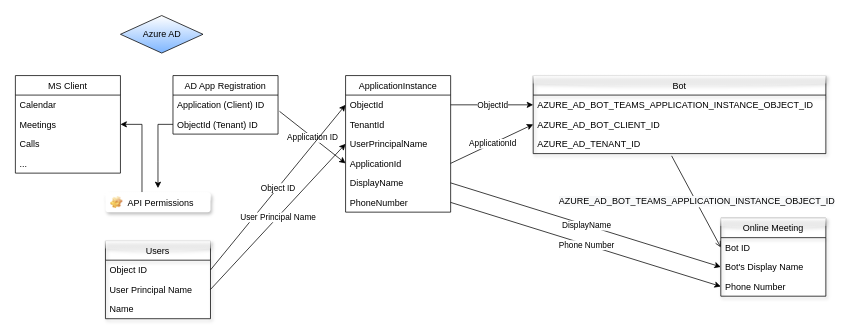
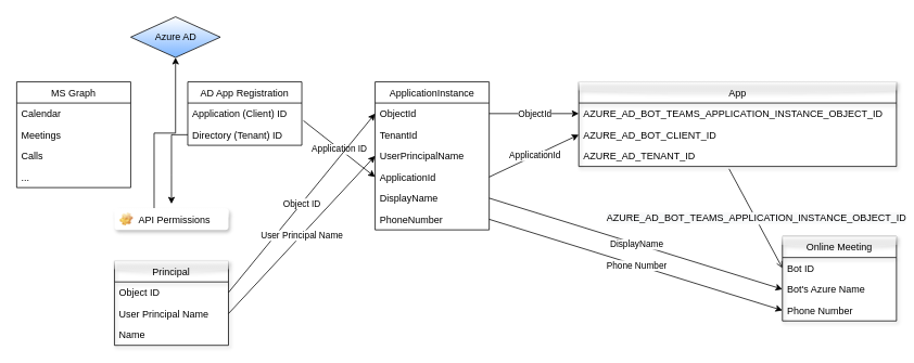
  <mxCell id="0" />
  <mxCell id="1" parent="0" />
- <mxCell id="2" value="MS Client" style="swimlane;fontStyle=0;childLayout=stackLayout;horizontal=1;startSize=26;fillColor=none;horizontalStack=0;resizeParent=1;resizeParentMax=0;resizeLast=0;collapsible=1;marginBottom=0;" vertex="1" parent="1"><mxGeometry x="20" y="100" width="140" height="130" as="geometry" /></mxCell>
+ <mxCell id="2" value="MS Graph" style="swimlane;fontStyle=0;childLayout=stackLayout;horizontal=1;startSize=26;fillColor=none;horizontalStack=0;resizeParent=1;resizeParentMax=0;resizeLast=0;collapsible=1;marginBottom=0;" vertex="1" parent="1"><mxGeometry x="20" y="100" width="140" height="130" as="geometry" /></mxCell>
  <mxCell id="3" value="Calendar" style="text;strokeColor=none;fillColor=none;align=left;verticalAlign=top;spacingLeft=4;spacingRight=4;overflow=hidden;rotatable=0;points=[[0,0.5],[1,0.5]];portConstraint=eastwest;" vertex="1" parent="2"><mxGeometry y="26" width="140" height="26" as="geometry" /></mxCell>
  <mxCell id="4" value="Meetings" style="text;strokeColor=none;fillColor=none;align=left;verticalAlign=top;spacingLeft=4;spacingRight=4;overflow=hidden;rotatable=0;points=[[0,0.5],[1,0.5]];portConstraint=eastwest;" vertex="1" parent="2"><mxGeometry y="52" width="140" height="26" as="geometry" /></mxCell>
  <mxCell id="5" value="Calls" style="text;strokeColor=none;fillColor=none;align=left;verticalAlign=top;spacingLeft=4;spacingRight=4;overflow=hidden;rotatable=0;points=[[0,0.5],[1,0.5]];portConstraint=eastwest;" vertex="1" parent="2"><mxGeometry y="78" width="140" height="26" as="geometry" /></mxCell>
  <mxCell id="6" value="..." style="text;strokeColor=none;fillColor=none;align=left;verticalAlign=top;spacingLeft=4;spacingRight=4;overflow=hidden;rotatable=0;points=[[0,0.5],[1,0.5]];portConstraint=eastwest;" vertex="1" parent="2"><mxGeometry y="104" width="140" height="26" as="geometry" /></mxCell>
  <mxCell id="7" value="AD App Registration" style="swimlane;fontStyle=0;childLayout=stackLayout;horizontal=1;startSize=26;fillColor=none;horizontalStack=0;resizeParent=1;resizeParentMax=0;resizeLast=0;collapsible=1;marginBottom=0;" vertex="1" parent="1"><mxGeometry x="230" y="100" width="140" height="78" as="geometry" /></mxCell>
  <mxCell id="8" value="Application (Client) ID" style="text;strokeColor=none;fillColor=none;align=left;verticalAlign=top;spacingLeft=4;spacingRight=4;overflow=hidden;rotatable=0;points=[[0,0.5],[1,0.5]];portConstraint=eastwest;" vertex="1" parent="7"><mxGeometry y="26" width="140" height="26" as="geometry" /></mxCell>
- <mxCell id="9" value="ObjectId (Tenant) ID" style="text;strokeColor=none;fillColor=none;align=left;verticalAlign=top;spacingLeft=4;spacingRight=4;overflow=hidden;rotatable=0;points=[[0,0.5],[1,0.5]];portConstraint=eastwest;" vertex="1" parent="7"><mxGeometry y="52" width="140" height="26" as="geometry" /></mxCell>
+ <mxCell id="9" value="Directory (Tenant) ID" style="text;strokeColor=none;fillColor=none;align=left;verticalAlign=top;spacingLeft=4;spacingRight=4;overflow=hidden;rotatable=0;points=[[0,0.5],[1,0.5]];portConstraint=eastwest;" vertex="1" parent="7"><mxGeometry y="52" width="140" height="26" as="geometry" /></mxCell>
  <mxCell id="10" value="ApplicationInstance" style="swimlane;fontStyle=0;childLayout=stackLayout;horizontal=1;startSize=26;fillColor=none;horizontalStack=0;resizeParent=1;resizeParentMax=0;resizeLast=0;collapsible=1;marginBottom=0;" vertex="1" parent="1"><mxGeometry x="460" y="100" width="140" height="182" as="geometry" /></mxCell>
  <mxCell id="11" value="ObjectId&#10;" style="text;strokeColor=none;fillColor=none;align=left;verticalAlign=top;spacingLeft=4;spacingRight=4;overflow=hidden;rotatable=0;points=[[0,0.5],[1,0.5]];portConstraint=eastwest;" vertex="1" parent="10"><mxGeometry y="26" width="140" height="26" as="geometry" /></mxCell>
  <mxCell id="12" value="TenantId" style="text;strokeColor=none;fillColor=none;align=left;verticalAlign=top;spacingLeft=4;spacingRight=4;overflow=hidden;rotatable=0;points=[[0,0.5],[1,0.5]];portConstraint=eastwest;" vertex="1" parent="10"><mxGeometry y="52" width="140" height="26" as="geometry" /></mxCell>
  <mxCell id="13" value="UserPrincipalName" style="text;strokeColor=none;fillColor=none;align=left;verticalAlign=top;spacingLeft=4;spacingRight=4;overflow=hidden;rotatable=0;points=[[0,0.5],[1,0.5]];portConstraint=eastwest;" vertex="1" parent="10"><mxGeometry y="78" width="140" height="26" as="geometry" /></mxCell>
  <mxCell id="14" value="ApplicationId" style="text;strokeColor=none;fillColor=none;align=left;verticalAlign=top;spacingLeft=4;spacingRight=4;overflow=hidden;rotatable=0;points=[[0,0.5],[1,0.5]];portConstraint=eastwest;" vertex="1" parent="10"><mxGeometry y="104" width="140" height="26" as="geometry" /></mxCell>
  <mxCell id="15" value="DisplayName" style="text;strokeColor=none;fillColor=none;align=left;verticalAlign=top;spacingLeft=4;spacingRight=4;overflow=hidden;rotatable=0;points=[[0,0.5],[1,0.5]];portConstraint=eastwest;" vertex="1" parent="10"><mxGeometry y="130" width="140" height="26" as="geometry" /></mxCell>
  <mxCell id="16" value="PhoneNumber" style="text;strokeColor=none;fillColor=none;align=left;verticalAlign=top;spacingLeft=4;spacingRight=4;overflow=hidden;rotatable=0;points=[[0,0.5],[1,0.5]];portConstraint=eastwest;" vertex="1" parent="10"><mxGeometry y="156" width="140" height="26" as="geometry" /></mxCell>
  <mxCell id="17" value="Azure AD" style="rhombus;html=1;gradientColor=#7DB5FF;" vertex="1" parent="1"><mxGeometry x="160" y="20" width="110" height="50" as="geometry" /></mxCell>
- <mxCell id="18" style="edgeStyle=orthogonalEdgeStyle;rounded=0;orthogonalLoop=1;jettySize=auto;html=1;entryX=1;entryY=0.5;entryDx=0;entryDy=0;exitX=0.348;exitY=-0.013;exitDx=0;exitDy=0;exitPerimeter=0;" edge="1" parent="1" source="19" target="4"><mxGeometry relative="1" as="geometry"><mxPoint x="200" y="240" as="sourcePoint" /></mxGeometry></mxCell>
+ <mxCell id="18" style="edgeStyle=orthogonalEdgeStyle;rounded=0;orthogonalLoop=1;jettySize=auto;html=1;exitX=0.348;exitY=-0.013;exitDx=0;exitDy=0;exitPerimeter=0;" edge="1" parent="1" source="19" target="17"><mxGeometry relative="1" as="geometry"><mxPoint x="200" y="240" as="sourcePoint" /></mxGeometry></mxCell>
  <mxCell id="19" value="API Permissions" style="label;fontStyle=0;strokeColor=none;align=left;verticalAlign=top;overflow=hidden;spacingLeft=28;spacingRight=4;rotatable=0;points=[[0,0.5],[1,0.5]];portConstraint=eastwest;imageWidth=16;imageHeight=16;image=img/clipart/Gear_128x128.png;glass=1;shadow=1;" vertex="1" parent="1"><mxGeometry x="140" y="256" width="140" height="26" as="geometry" /></mxCell>
  <mxCell id="20" style="edgeStyle=orthogonalEdgeStyle;rounded=0;orthogonalLoop=1;jettySize=auto;html=1;" edge="1" parent="1" source="9"><mxGeometry relative="1" as="geometry"><mxPoint x="210" y="250" as="targetPoint" /></mxGeometry></mxCell>
  <mxCell id="21" value="" style="endArrow=classic;html=1;exitX=1.014;exitY=0.833;exitDx=0;exitDy=0;exitPerimeter=0;entryX=0;entryY=0.5;entryDx=0;entryDy=0;" edge="1" parent="1" source="8" target="14"><mxGeometry relative="1" as="geometry"><mxPoint x="510" y="450" as="sourcePoint" /><mxPoint x="610" y="450" as="targetPoint" /></mxGeometry></mxCell>
  <mxCell id="22" value="Application ID" style="edgeLabel;resizable=0;html=1;align=center;verticalAlign=middle;" connectable="0" vertex="1" parent="21"><mxGeometry relative="1" as="geometry" /></mxCell>
- <mxCell id="23" value="Bot" style="swimlane;fontStyle=0;childLayout=stackLayout;horizontal=1;startSize=26;fillColor=none;horizontalStack=0;resizeParent=1;resizeParentMax=0;resizeLast=0;collapsible=1;marginBottom=0;shadow=1;glass=1;labelBorderColor=none;" vertex="1" parent="1"><mxGeometry x="710" y="100" width="390" height="104" as="geometry" /></mxCell>
+ <mxCell id="23" value="App" style="swimlane;fontStyle=0;childLayout=stackLayout;horizontal=1;startSize=26;fillColor=none;horizontalStack=0;resizeParent=1;resizeParentMax=0;resizeLast=0;collapsible=1;marginBottom=0;shadow=1;glass=1;labelBorderColor=none;" vertex="1" parent="1"><mxGeometry x="710" y="100" width="390" height="104" as="geometry" /></mxCell>
  <mxCell id="24" value="AZURE_AD_BOT_TEAMS_APPLICATION_INSTANCE_OBJECT_ID" style="text;strokeColor=none;fillColor=none;align=left;verticalAlign=top;spacingLeft=4;spacingRight=4;overflow=hidden;rotatable=0;points=[[0,0.5],[1,0.5]];portConstraint=eastwest;" vertex="1" parent="23"><mxGeometry y="26" width="390" height="26" as="geometry" /></mxCell>
  <mxCell id="25" value="AZURE_AD_BOT_CLIENT_ID" style="text;strokeColor=none;fillColor=none;align=left;verticalAlign=top;spacingLeft=4;spacingRight=4;overflow=hidden;rotatable=0;points=[[0,0.5],[1,0.5]];portConstraint=eastwest;" vertex="1" parent="23"><mxGeometry y="52" width="390" height="26" as="geometry" /></mxCell>
  <mxCell id="26" value="AZURE_AD_TENANT_ID" style="text;strokeColor=none;fillColor=none;align=left;verticalAlign=top;spacingLeft=4;spacingRight=4;overflow=hidden;rotatable=0;points=[[0,0.5],[1,0.5]];portConstraint=eastwest;" vertex="1" parent="23"><mxGeometry y="78" width="390" height="26" as="geometry" /></mxCell>
  <mxCell id="27" value="Online Meeting" style="swimlane;fontStyle=0;childLayout=stackLayout;horizontal=1;startSize=26;fillColor=none;horizontalStack=0;resizeParent=1;resizeParentMax=0;resizeLast=0;collapsible=1;marginBottom=0;shadow=1;glass=1;" vertex="1" parent="1"><mxGeometry x="960" y="290" width="140" height="104" as="geometry" /></mxCell>
  <mxCell id="28" value="Bot ID" style="text;strokeColor=none;fillColor=none;align=left;verticalAlign=top;spacingLeft=4;spacingRight=4;overflow=hidden;rotatable=0;points=[[0,0.5],[1,0.5]];portConstraint=eastwest;" vertex="1" parent="27"><mxGeometry y="26" width="140" height="26" as="geometry" /></mxCell>
- <mxCell id="29" value="Bot's Display Name" style="text;strokeColor=none;fillColor=none;align=left;verticalAlign=top;spacingLeft=4;spacingRight=4;overflow=hidden;rotatable=0;points=[[0,0.5],[1,0.5]];portConstraint=eastwest;" vertex="1" parent="27"><mxGeometry y="52" width="140" height="26" as="geometry" /></mxCell>
+ <mxCell id="29" value="Bot's Azure Name" style="text;strokeColor=none;fillColor=none;align=left;verticalAlign=top;spacingLeft=4;spacingRight=4;overflow=hidden;rotatable=0;points=[[0,0.5],[1,0.5]];portConstraint=eastwest;" vertex="1" parent="27"><mxGeometry y="52" width="140" height="26" as="geometry" /></mxCell>
  <mxCell id="30" value="Phone Number" style="text;strokeColor=none;fillColor=none;align=left;verticalAlign=top;spacingLeft=4;spacingRight=4;overflow=hidden;rotatable=0;points=[[0,0.5],[1,0.5]];portConstraint=eastwest;" vertex="1" parent="27"><mxGeometry y="78" width="140" height="26" as="geometry" /></mxCell>
  <mxCell id="31" value="" style="endArrow=classic;html=1;entryX=0;entryY=0.5;entryDx=0;entryDy=0;exitX=1;exitY=0.5;exitDx=0;exitDy=0;" edge="1" parent="1" source="15" target="29"><mxGeometry relative="1" as="geometry"><mxPoint x="310" y="360" as="sourcePoint" /><mxPoint x="470" y="227" as="targetPoint" /></mxGeometry></mxCell>
  <mxCell id="32" value="DisplayName" style="edgeLabel;resizable=0;html=1;align=center;verticalAlign=middle;" connectable="0" vertex="1" parent="31"><mxGeometry relative="1" as="geometry" /></mxCell>
  <mxCell id="33" value="" style="endArrow=classic;html=1;entryX=0;entryY=0.5;entryDx=0;entryDy=0;exitX=1;exitY=0.5;exitDx=0;exitDy=0;" edge="1" parent="1" source="16" target="30"><mxGeometry relative="1" as="geometry"><mxPoint x="610" y="253" as="sourcePoint" /><mxPoint x="720" y="309" as="targetPoint" /></mxGeometry></mxCell>
  <mxCell id="34" value="Phone Number" style="edgeLabel;resizable=0;html=1;align=center;verticalAlign=middle;" connectable="0" vertex="1" parent="33"><mxGeometry relative="1" as="geometry" /></mxCell>
  <mxCell id="35" value="" style="endArrow=classic;html=1;entryX=0;entryY=0.5;entryDx=0;entryDy=0;exitX=1;exitY=0.5;exitDx=0;exitDy=0;" edge="1" parent="1" source="11" target="24"><mxGeometry relative="1" as="geometry"><mxPoint x="610" y="253" as="sourcePoint" /><mxPoint x="720" y="335" as="targetPoint" /></mxGeometry></mxCell>
  <mxCell id="36" value="ObjectId" style="edgeLabel;resizable=0;html=1;align=center;verticalAlign=middle;" connectable="0" vertex="1" parent="35"><mxGeometry relative="1" as="geometry" /></mxCell>
  <mxCell id="37" value="" style="endArrow=open;html=1;entryX=0;entryY=0.5;entryDx=0;entryDy=0;exitX=0.473;exitY=1.115;exitDx=0;exitDy=0;exitPerimeter=0;" edge="1" parent="1" source="26" target="28"><mxGeometry relative="1" as="geometry"><mxPoint x="610" y="149" as="sourcePoint" /><mxPoint x="720" y="149" as="targetPoint" /></mxGeometry></mxCell>
  <mxCell id="38" value="&lt;span style=&quot;color: rgb(0 , 0 , 0) ; font-family: &amp;#34;helvetica&amp;#34; ; font-size: 12px ; font-style: normal ; font-weight: 400 ; letter-spacing: normal ; text-align: left ; text-indent: 0px ; text-transform: none ; word-spacing: 0px ; background-color: rgb(248 , 249 , 250) ; display: inline ; float: none&quot;&gt;AZURE_AD_BOT_TEAMS_APPLICATION_INSTANCE_OBJECT_ID&lt;/span&gt;" style="edgeLabel;resizable=0;html=1;align=center;verticalAlign=middle;" connectable="0" vertex="1" parent="37"><mxGeometry relative="1" as="geometry" /></mxCell>
  <mxCell id="39" value="" style="endArrow=classic;html=1;entryX=0;entryY=0.5;entryDx=0;entryDy=0;exitX=1;exitY=0.5;exitDx=0;exitDy=0;" edge="1" parent="1" source="14" target="25"><mxGeometry relative="1" as="geometry"><mxPoint x="610" y="149" as="sourcePoint" /><mxPoint x="720" y="149" as="targetPoint" /></mxGeometry></mxCell>
  <mxCell id="40" value="ApplicationId" style="edgeLabel;resizable=0;html=1;align=center;verticalAlign=middle;" connectable="0" vertex="1" parent="39"><mxGeometry relative="1" as="geometry" /></mxCell>
- <mxCell id="41" value="Users" style="swimlane;fontStyle=0;childLayout=stackLayout;horizontal=1;startSize=26;fillColor=none;horizontalStack=0;resizeParent=1;resizeParentMax=0;resizeLast=0;collapsible=1;marginBottom=0;shadow=1;glass=1;" vertex="1" parent="1"><mxGeometry x="140" y="320" width="140" height="104" as="geometry" /></mxCell>
+ <mxCell id="41" value="Principal" style="swimlane;fontStyle=0;childLayout=stackLayout;horizontal=1;startSize=26;fillColor=none;horizontalStack=0;resizeParent=1;resizeParentMax=0;resizeLast=0;collapsible=1;marginBottom=0;shadow=1;glass=1;" vertex="1" parent="1"><mxGeometry x="140" y="320" width="140" height="104" as="geometry" /></mxCell>
  <mxCell id="42" value="Object ID" style="text;strokeColor=none;fillColor=none;align=left;verticalAlign=top;spacingLeft=4;spacingRight=4;overflow=hidden;rotatable=0;points=[[0,0.5],[1,0.5]];portConstraint=eastwest;" vertex="1" parent="41"><mxGeometry y="26" width="140" height="26" as="geometry" /></mxCell>
  <mxCell id="43" value="User Principal Name" style="text;strokeColor=none;fillColor=none;align=left;verticalAlign=top;spacingLeft=4;spacingRight=4;overflow=hidden;rotatable=0;points=[[0,0.5],[1,0.5]];portConstraint=eastwest;" vertex="1" parent="41"><mxGeometry y="52" width="140" height="26" as="geometry" /></mxCell>
  <mxCell id="44" value="Name" style="text;strokeColor=none;fillColor=none;align=left;verticalAlign=top;spacingLeft=4;spacingRight=4;overflow=hidden;rotatable=0;points=[[0,0.5],[1,0.5]];portConstraint=eastwest;" vertex="1" parent="41"><mxGeometry y="78" width="140" height="26" as="geometry" /></mxCell>
  <mxCell id="45" value="" style="endArrow=classic;html=1;exitX=1;exitY=0.5;exitDx=0;exitDy=0;entryX=0;entryY=0.5;entryDx=0;entryDy=0;" edge="1" parent="1" source="42" target="11"><mxGeometry relative="1" as="geometry"><mxPoint x="290" y="369" as="sourcePoint" /><mxPoint x="470" y="253" as="targetPoint" /></mxGeometry></mxCell>
  <mxCell id="46" value="Object ID" style="edgeLabel;resizable=0;html=1;align=center;verticalAlign=middle;" connectable="0" vertex="1" parent="45"><mxGeometry relative="1" as="geometry" /></mxCell>
  <mxCell id="47" value="" style="endArrow=classic;html=1;exitX=1;exitY=0.5;exitDx=0;exitDy=0;entryX=0;entryY=0.5;entryDx=0;entryDy=0;" edge="1" parent="1" source="43" target="13"><mxGeometry relative="1" as="geometry"><mxPoint x="290" y="421" as="sourcePoint" /><mxPoint x="470" y="253" as="targetPoint" /></mxGeometry></mxCell>
  <mxCell id="48" value="User Principal Name" style="edgeLabel;resizable=0;html=1;align=center;verticalAlign=middle;" connectable="0" vertex="1" parent="47"><mxGeometry relative="1" as="geometry" /></mxCell>
